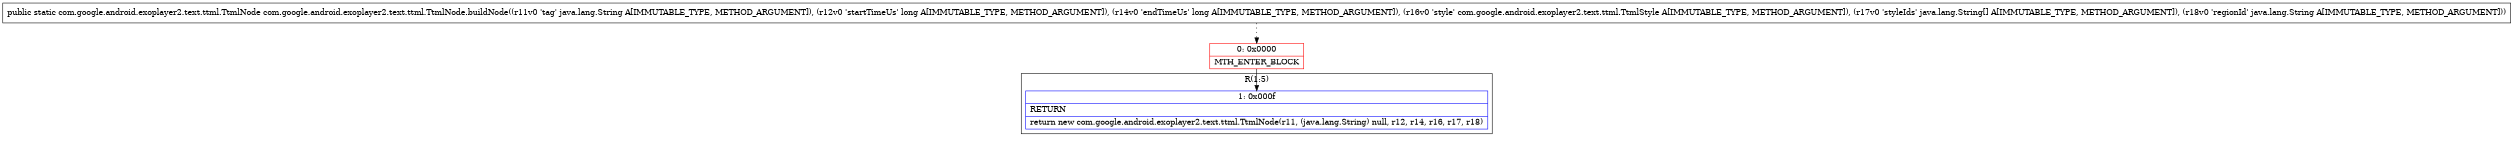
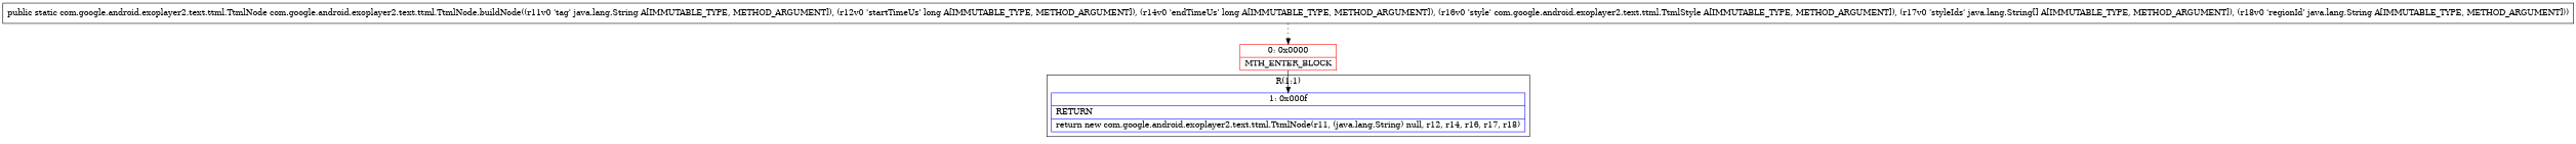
  digraph {
    node [shape=record]
    n1 [color=blue label="{1\:\ 0x000f|RETURN\l|return new com.google.android.exoplayer2.text.ttml.TtmlNode(r11, (java.lang.String) null, r12, r14, r16, r17, r18)\l}"]
    n2 [color=red label="{0\:\ 0x0000|MTH_ENTER_BLOCK\l}"]
    n3 [label="{public static com.google.android.exoplayer2.text.ttml.TtmlNode com.google.android.exoplayer2.text.ttml.TtmlNode.buildNode((r11v0 'tag' java.lang.String A[IMMUTABLE_TYPE, METHOD_ARGUMENT]), (r12v0 'startTimeUs' long A[IMMUTABLE_TYPE, METHOD_ARGUMENT]), (r14v0 'endTimeUs' long A[IMMUTABLE_TYPE, METHOD_ARGUMENT]), (r16v0 'style' com.google.android.exoplayer2.text.ttml.TtmlStyle A[IMMUTABLE_TYPE, METHOD_ARGUMENT]), (r17v0 'styleIds' java.lang.String[] A[IMMUTABLE_TYPE, METHOD_ARGUMENT]), (r18v0 'regionId' java.lang.String A[IMMUTABLE_TYPE, METHOD_ARGUMENT])) }"]
    subgraph cluster_1 {
-     label="R(1:5)"
+     label="R(1:1)"
      n1
    }
    n2 -> n1 [style=solid]
    n3 -> n2 [style=dotted]
  }
